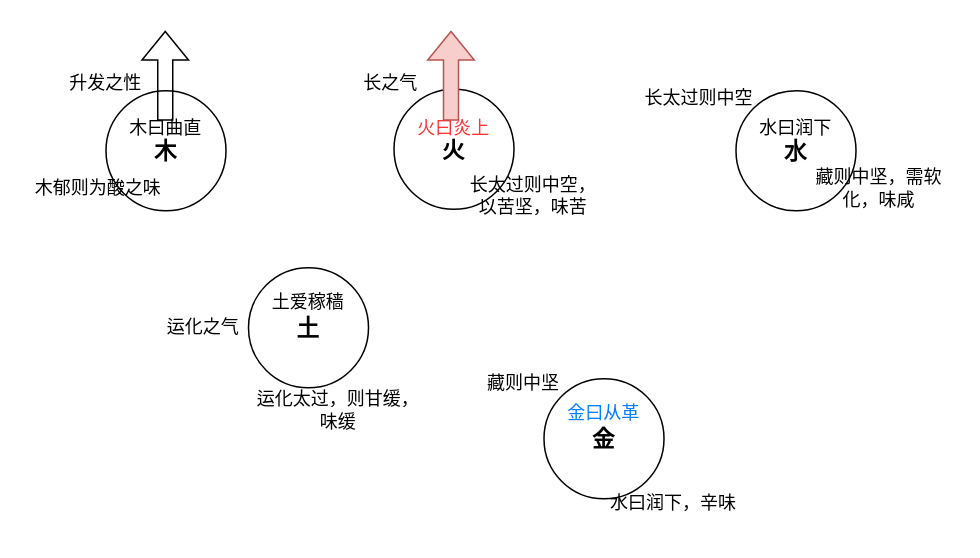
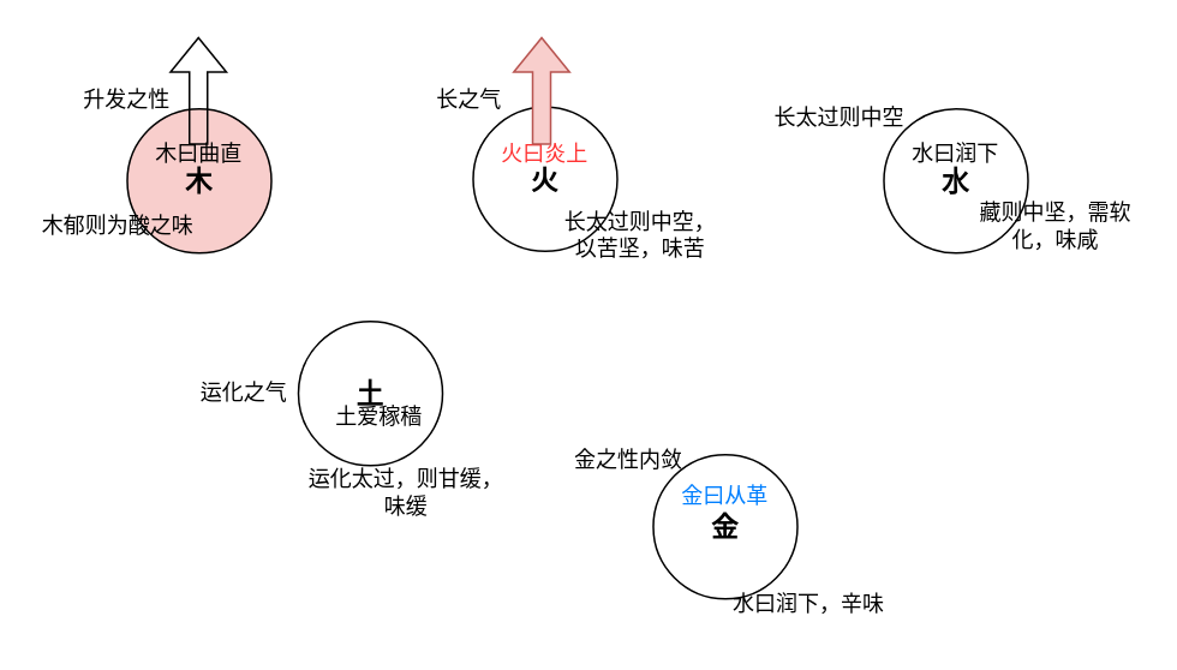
  <mxCell id="0" />
  <mxCell id="1" parent="0" />
  <mxCell id="2" value="金" style="ellipse;whiteSpace=wrap;html=1;aspect=fixed;fontSize=15;fontStyle=1" vertex="1" parent="1"><mxGeometry x="362" y="252" width="80" height="80" as="geometry" /></mxCell>
  <mxCell id="3" value="水" style="ellipse;whiteSpace=wrap;html=1;aspect=fixed;fontSize=15;fontStyle=1" vertex="1" parent="1"><mxGeometry x="490" y="60" width="80" height="80" as="geometry" /></mxCell>
  <mxCell id="4" value="火" style="ellipse;whiteSpace=wrap;html=1;aspect=fixed;fontSize=15;fontStyle=1" vertex="1" parent="1"><mxGeometry x="262" y="59" width="80" height="80" as="geometry" /></mxCell>
- <mxCell id="5" value="木" style="ellipse;whiteSpace=wrap;html=1;aspect=fixed;fontSize=15;fontStyle=1" vertex="1" parent="1"><mxGeometry x="70" y="60" width="80" height="80" as="geometry" /></mxCell>
+ <mxCell id="5" value="木" style="ellipse;whiteSpace=wrap;html=1;aspect=fixed;fontSize=15;fontStyle=1;fillColor=#f8cecc;" vertex="1" parent="1"><mxGeometry x="70" y="60" width="80" height="80" as="geometry" /></mxCell>
  <mxCell id="6" value="土" style="ellipse;whiteSpace=wrap;html=1;aspect=fixed;fontSize=15;fontStyle=1" vertex="1" parent="1"><mxGeometry x="165" y="178" width="80" height="80" as="geometry" /></mxCell>
  <mxCell id="7" value="木曰曲直" style="text;html=1;align=center;verticalAlign=middle;whiteSpace=wrap;rounded=0;" vertex="1" parent="1"><mxGeometry x="80" y="70" width="60" height="30" as="geometry" /></mxCell>
  <mxCell id="8" value="火曰炎上" style="text;html=1;align=center;verticalAlign=middle;whiteSpace=wrap;rounded=0;fontColor=#FF3333;" vertex="1" parent="1"><mxGeometry x="272" y="70" width="60" height="30" as="geometry" /></mxCell>
- <mxCell id="9" value="土爱稼穑" style="text;html=1;align=center;verticalAlign=middle;whiteSpace=wrap;rounded=0;" vertex="1" parent="1"><mxGeometry x="175" y="186" width="60" height="30" as="geometry" /></mxCell>
+ <mxCell id="9" value="土爱稼穑" style="text;html=1;align=center;verticalAlign=middle;whiteSpace=wrap;rounded=0;" vertex="1" parent="1"><mxGeometry x="180" y="216" width="60" height="30" as="geometry" /></mxCell>
  <mxCell id="10" value="金曰从革" style="text;html=1;align=center;verticalAlign=middle;whiteSpace=wrap;rounded=0;fontColor=#007FFF;" vertex="1" parent="1"><mxGeometry x="372" y="260" width="60" height="30" as="geometry" /></mxCell>
  <mxCell id="11" value="水曰润下" style="text;html=1;align=center;verticalAlign=middle;whiteSpace=wrap;rounded=0;" vertex="1" parent="1"><mxGeometry x="500" y="70" width="60" height="30" as="geometry" /></mxCell>
  <mxCell id="12" value="" style="shape=flexArrow;endArrow=classic;html=1;rounded=0;" edge="1" parent="1"><mxGeometry width="50" height="50" relative="1" as="geometry"><mxPoint x="109.5" y="80" as="sourcePoint" /><mxPoint x="109.5" y="20" as="targetPoint" /></mxGeometry></mxCell>
  <mxCell id="13" value="升发之性" style="text;html=1;align=center;verticalAlign=middle;whiteSpace=wrap;rounded=0;" vertex="1" parent="1"><mxGeometry x="40" y="40" width="60" height="30" as="geometry" /></mxCell>
  <mxCell id="14" value="木郁则为酸之味" style="text;html=1;align=center;verticalAlign=middle;whiteSpace=wrap;rounded=0;" vertex="1" parent="1"><mxGeometry y="110" width="90" height="30" as="geometry" x="20" /></mxCell>
  <mxCell id="15" value="" style="shape=flexArrow;endArrow=classic;html=1;rounded=0;fillColor=#f8cecc;strokeColor=#b85450;" edge="1" parent="1"><mxGeometry width="50" height="50" relative="1" as="geometry"><mxPoint x="300" y="80" as="sourcePoint" /><mxPoint x="300" y="20" as="targetPoint" /></mxGeometry></mxCell>
  <mxCell id="16" value="长之气" style="text;html=1;align=center;verticalAlign=middle;whiteSpace=wrap;rounded=0;" vertex="1" parent="1"><mxGeometry x="230" y="40" width="60" height="30" as="geometry" /></mxCell>
  <mxCell id="17" value="长太过则中空，以苦坚，味苦" style="text;html=1;align=center;verticalAlign=middle;whiteSpace=wrap;rounded=0;" vertex="1" parent="1"><mxGeometry x="310" y="100" width="90" height="60" as="geometry" /></mxCell>
  <mxCell id="18" value="运化之气" style="text;html=1;align=center;verticalAlign=middle;whiteSpace=wrap;rounded=0;" vertex="1" parent="1"><mxGeometry x="105" y="203" width="60" height="30" as="geometry" /></mxCell>
  <mxCell id="19" value="运化太过，则甘缓，味缓" style="text;html=1;align=center;verticalAlign=middle;whiteSpace=wrap;rounded=0;" vertex="1" parent="1"><mxGeometry x="165" y="258" width="120" height="30" as="geometry" /></mxCell>
- <mxCell id="20" value="藏则中坚" style="text;html=1;align=center;verticalAlign=middle;whiteSpace=wrap;rounded=0;" vertex="1" parent="1"><mxGeometry x="303" y="240" width="91" height="30" as="geometry" /></mxCell>
+ <mxCell id="20" value="金之性内敛" style="text;html=1;align=center;verticalAlign=middle;whiteSpace=wrap;rounded=0;" vertex="1" parent="1"><mxGeometry x="303" y="240" width="91" height="30" as="geometry" /></mxCell>
  <mxCell id="21" value="水曰润下，辛味" style="text;html=1;align=center;verticalAlign=middle;whiteSpace=wrap;rounded=0;" vertex="1" parent="1"><mxGeometry x="403" y="320" width="91" height="30" as="geometry" /></mxCell>
  <mxCell id="22" value="长太过则中空" style="text;html=1;align=center;verticalAlign=middle;whiteSpace=wrap;rounded=0;" vertex="1" parent="1"><mxGeometry x="420" y="50" width="91" height="30" as="geometry" /></mxCell>
  <mxCell id="23" value="藏则中坚，需软化，味咸" style="text;html=1;align=center;verticalAlign=middle;whiteSpace=wrap;rounded=0;" vertex="1" parent="1"><mxGeometry x="540" y="110" width="91" height="30" as="geometry" /></mxCell>
